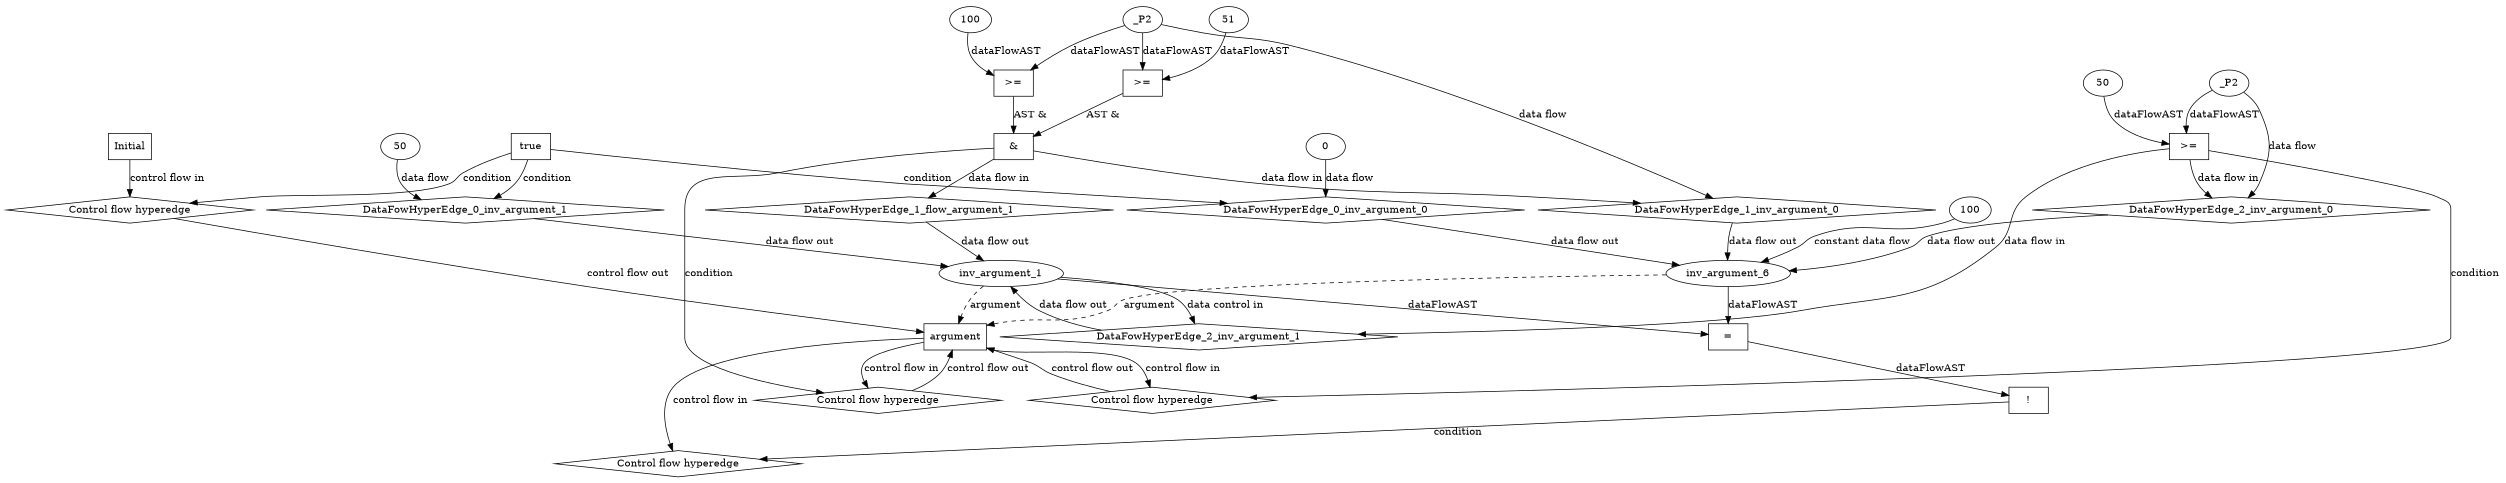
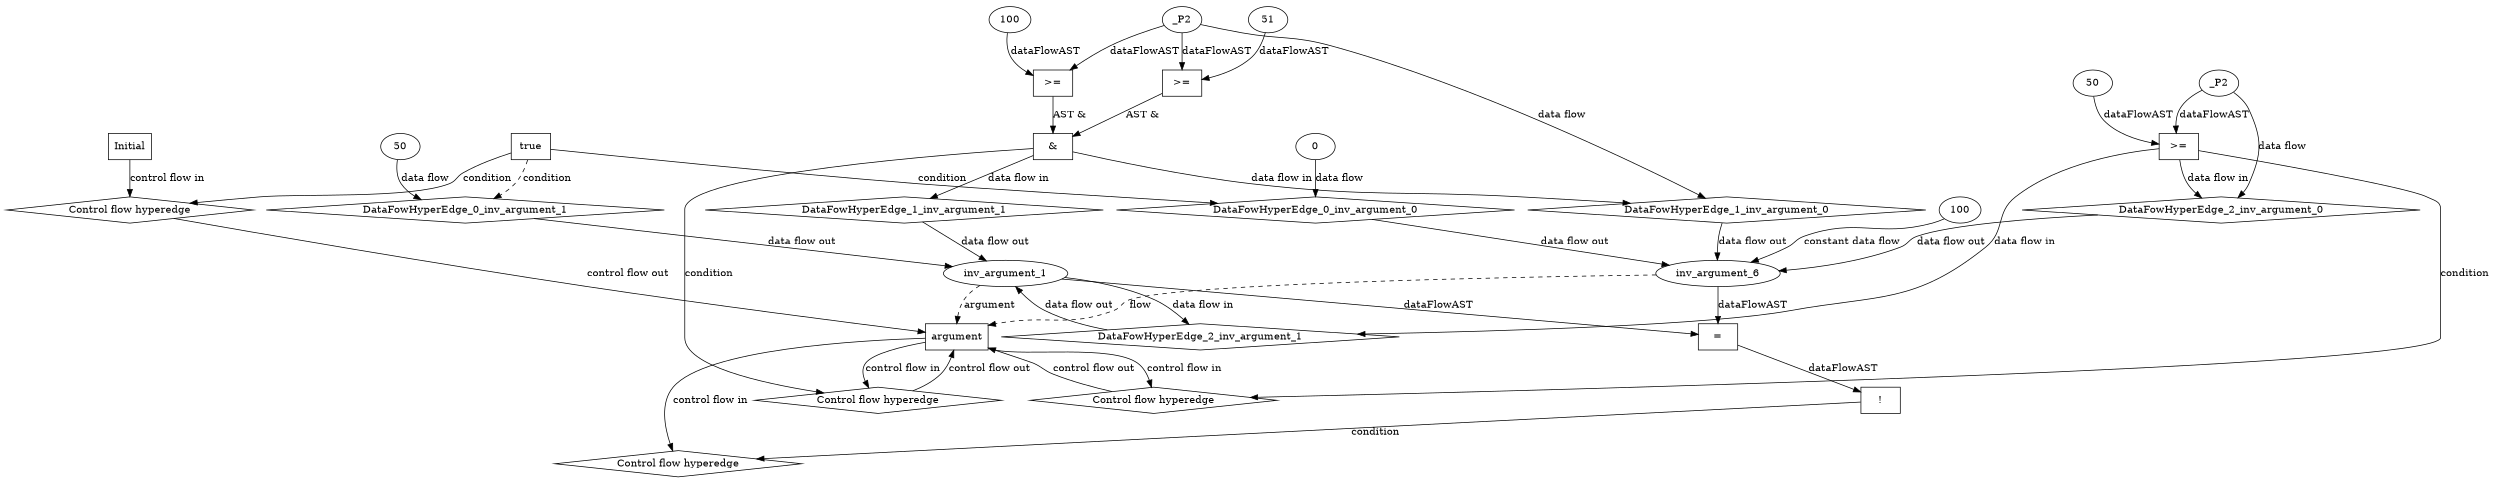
  digraph {
    node [shape=diamond]
    n1 [label=argument nodeName=inv shape=rect]
    n2 [label="Control flow hyperedge" nodeName=ControlFowHyperEdge_1]
    n3 [label="Control flow hyperedge" nodeName=ControlFowHyperEdge_2]
    n4 [label="Control flow hyperedge" nodeName=ControlFowHyperEdge_3]
    n5 [label=Initial nodeName=Initial shape=rect]
    n6 [label="Control flow hyperedge" nodeName=ControlFowHyperEdge_0]
    n7 [label=inv_argument_6 nodeName=argument0 shape=oval]
    n8 [label="=" nodeName=xxxFALSE___inv_3xxxguard_0_node_1 shape=rect]
    n9 [label="!" nodeName=xxxFALSE___inv_3xxxguard_0_node_0 shape=rect]
    n10 [label=inv_argument_1 nodeName=argument1 shape=oval]
    n11 [label=DataFowHyperEdge_2_inv_argument_1 nodeName=DataFowHyperEdge_2_inv_argument_1]
    n12 [label=true nodeName=true_0 shape=rect]
    n13 [label=DataFowHyperEdge_0_inv_argument_0 nodeName=DataFowHyperEdge_0_inv_argument_0]
    n14 [label=DataFowHyperEdge_0_inv_argument_1 nodeName=DataFowHyperEdge_0_inv_argument_1]
    n15 [label=0 nodeName=xxxinv___Initial_0xxxdataFlow_0_node_0 shape=""]
    n16 [label=50 nodeName=xxxinv___Initial_0xxxdataFlow1_node_0 shape=""]
    n17 [label="&" nodeName=xxxinv___inv_1xxx_and shape=rect]
    n18 [label=DataFowHyperEdge_1_inv_argument_0 nodeName=DataFowHyperEdge_1_inv_argument_0]
-   n19 [label=DataFowHyperEdge_1_flow_argument_1 nodeName=DataFowHyperEdge_1_inv_argument_1]
+   n19 [label=DataFowHyperEdge_1_inv_argument_1 nodeName=DataFowHyperEdge_1_inv_argument_1]
    n20 [label=">=" nodeName=xxxinv___inv_1xxxguard_0_node_0 shape=rect]
    n21 [label=100 nodeName=xxxinv___inv_1xxxguard_0_node_1 shape=""]
    n22 [label=_P2 nodeName=xxxinv___inv_1xxxdataFlow_0_node_0 shape=""]
    n23 [label=">=" nodeName=xxxinv___inv_1xxxguard1_node_0 shape=rect]
    n24 [label=51 nodeName=xxxinv___inv_1xxxguard1_node_2 shape=""]
    n25 [label=">=" nodeName=xxxinv___inv_2xxxguard_0_node_0 shape=rect]
    n26 [label=DataFowHyperEdge_2_inv_argument_0 nodeName=DataFowHyperEdge_2_inv_argument_0]
    n27 [label=50 nodeName=xxxinv___inv_2xxxguard_0_node_1 shape=""]
    n28 [label=_P2 nodeName=xxxinv___inv_2xxxdataFlow_0_node_0 shape=""]
    n29 [label=100 nodeName=xxxFALSE___inv_3xxxinv_argument_0_constant_100 shape=""]
    n1 -> n2 [label="control flow in"]
    n1 -> n3 [label="control flow in"]
    n1 -> n4 [label="control flow in"]
    n2 -> n1 [label="control flow out"]
    n3 -> n1 [label="control flow out"]
    n5 -> n6 [label="control flow in"]
    n6 -> n1 [label="control flow out"]
-   n7 -> n1 [label=argument style=dashed]
+   n7 -> n1 [label=flow style=dashed]
    n7 -> n8 [label=dataFlowAST]
    n8 -> n9 [label=dataFlowAST]
    n9 -> n4 [label=condition]
    n10 -> n1 [label=argument style=dashed]
    n10 -> n8 [label=dataFlowAST]
-   n10 -> n11 [label="data control in"]
+   n10 -> n11 [label="data flow in"]
    n11 -> n10 [label="data flow out"]
    n12 -> n6 [label=condition]
    n12 -> n13 [label=condition]
-   n12 -> n14 [label=condition]
+   n12 -> n14 [label=condition style=dashed]
    n13 -> n7 [label="data flow out"]
    n14 -> n10 [label="data flow out"]
    n15 -> n13 [label="data flow"]
    n16 -> n14 [label="data flow"]
    n17 -> n2 [label=condition]
    n17 -> n18 [label="data flow in"]
    n17 -> n19 [label="data flow in"]
    n18 -> n7 [label="data flow out"]
    n19 -> n10 [label="data flow out"]
    n20 -> n17 [label="AST &"]
    n21 -> n20 [label=dataFlowAST]
    n22 -> n18 [label="data flow"]
    n22 -> n20 [label=dataFlowAST]
    n22 -> n23 [label=dataFlowAST]
    n23 -> n17 [label="AST &"]
    n24 -> n23 [label=dataFlowAST]
    n25 -> n3 [label=condition]
    n25 -> n11 [label="data flow in"]
    n25 -> n26 [label="data flow in"]
    n26 -> n7 [label="data flow out"]
    n27 -> n25 [label=dataFlowAST]
    n28 -> n25 [label=dataFlowAST]
    n28 -> n26 [label="data flow"]
    n29 -> n7 [label="constant data flow"]
  }
